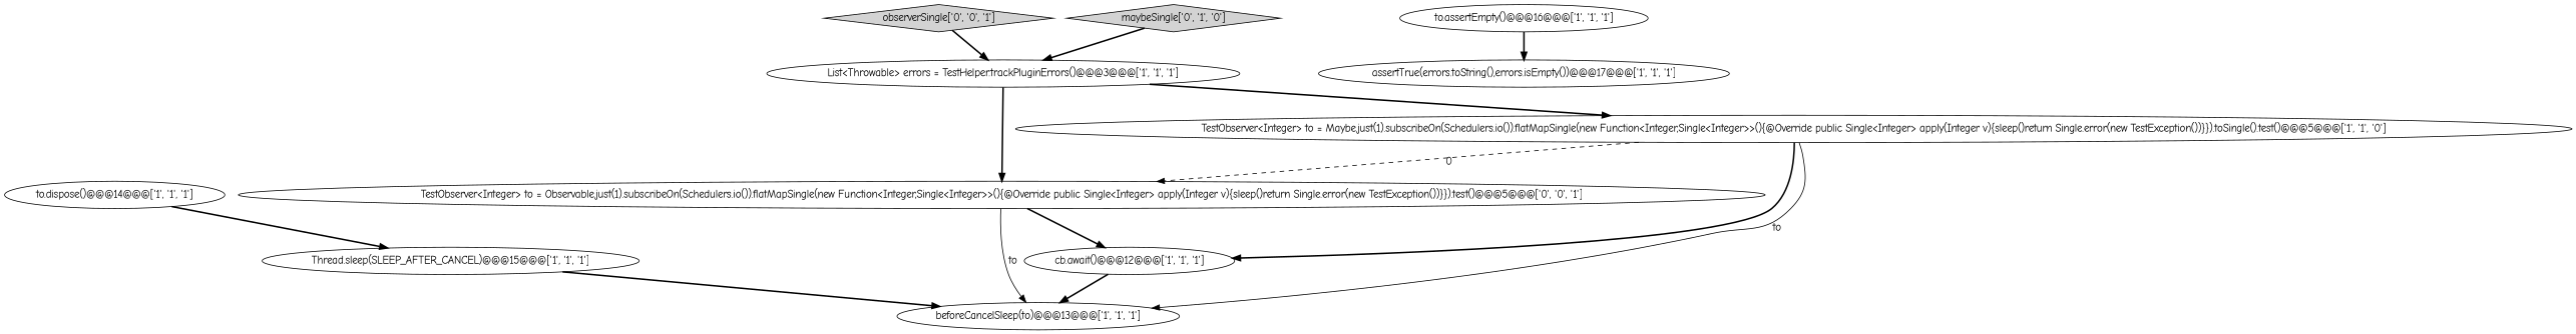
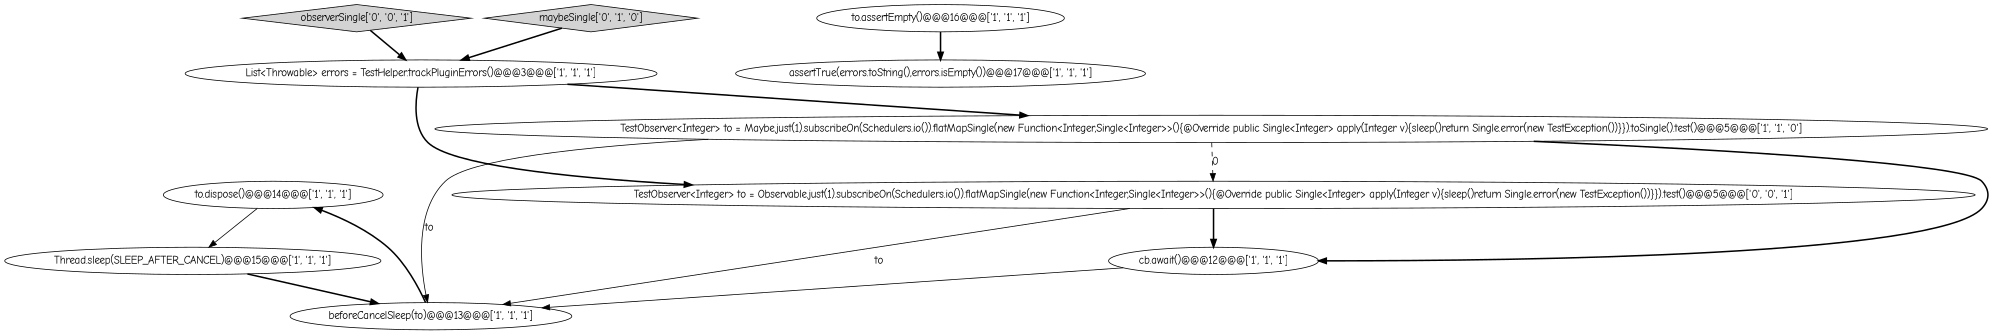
  digraph {
    fontname="Comic Neue"
    node [fillcolor=white fontname="Comic Neue" shape=ellipse style=filled]
    edge [fontname="Comic Neue" style=bold]
    n1 [label="to.dispose()@@@14@@@['1', '1', '1']"]
    n2 [label="Thread.sleep(SLEEP_AFTER_CANCEL)@@@15@@@['1', '1', '1']"]
    n3 [label="beforeCancelSleep(to)@@@13@@@['1', '1', '1']"]
    n4 [label="TestObserver<Integer> to = Observable.just(1).subscribeOn(Schedulers.io()).flatMapSingle(new Function<Integer,Single<Integer>>(){@Override public Single<Integer> apply(Integer v){sleep()return Single.error(new TestException())}}).test()@@@5@@@['0', '0', '1']"]
    n5 [label="cb.await()@@@12@@@['1', '1', '1']"]
    n6 [label="TestObserver<Integer> to = Maybe.just(1).subscribeOn(Schedulers.io()).flatMapSingle(new Function<Integer,Single<Integer>>(){@Override public Single<Integer> apply(Integer v){sleep()return Single.error(new TestException())}}).toSingle().test()@@@5@@@['1', '1', '0']"]
    n7 [label="List<Throwable> errors = TestHelper.trackPluginErrors()@@@3@@@['1', '1', '1']"]
    n8 [fillcolor=lightgray label="observerSingle['0', '0', '1']" shape=diamond]
    n9 [label="to.assertEmpty()@@@16@@@['1', '1', '1']"]
    n10 [label="assertTrue(errors.toString(),errors.isEmpty())@@@17@@@['1', '1', '1']"]
    n11 [fillcolor=lightgray label="maybeSingle['0', '1', '0']" shape=diamond]
-   n1 -> n2
+   n1 -> n2 [style=solid]
    n2 -> n3
+   n3 -> n1
    n4 -> n3 [label=to style=solid]
    n4 -> n5
-   n5 -> n3
+   n5 -> n3 [style=solid]
    n6 -> n3 [label=to style=solid]
    n6 -> n4 [label=0 style=dashed]
    n6 -> n5
    n7 -> n4
    n7 -> n6
    n8 -> n7
    n9 -> n10
    n11 -> n7
  }
